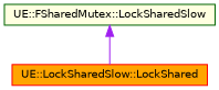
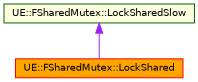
  digraph {
    rankdir=TB
    fontname="DejaVu Sans"
    node [fontname="DejaVu Sans" fontsize=10 shape=box style=filled]
    n1 [color=darkgreen fillcolor=lightyellow fontcolor=black height=0.2 label="UE::FSharedMutex::LockSharedSlow" width=0.4]
-   n2 [color=red fillcolor=orange height=0.2 label="UE::LockSharedSlow::LockShared" width=0.4]
+   n2 [color=red fillcolor=orange height=0.2 label="UE::FSharedMutex::LockShared" width=0.4]
    n1 -> n2 [color=purple dir=back fontname="DejaVu Sans" fontsize=10 labelfontname=Helvetica labelfontsize=10 style=solid]
  }
